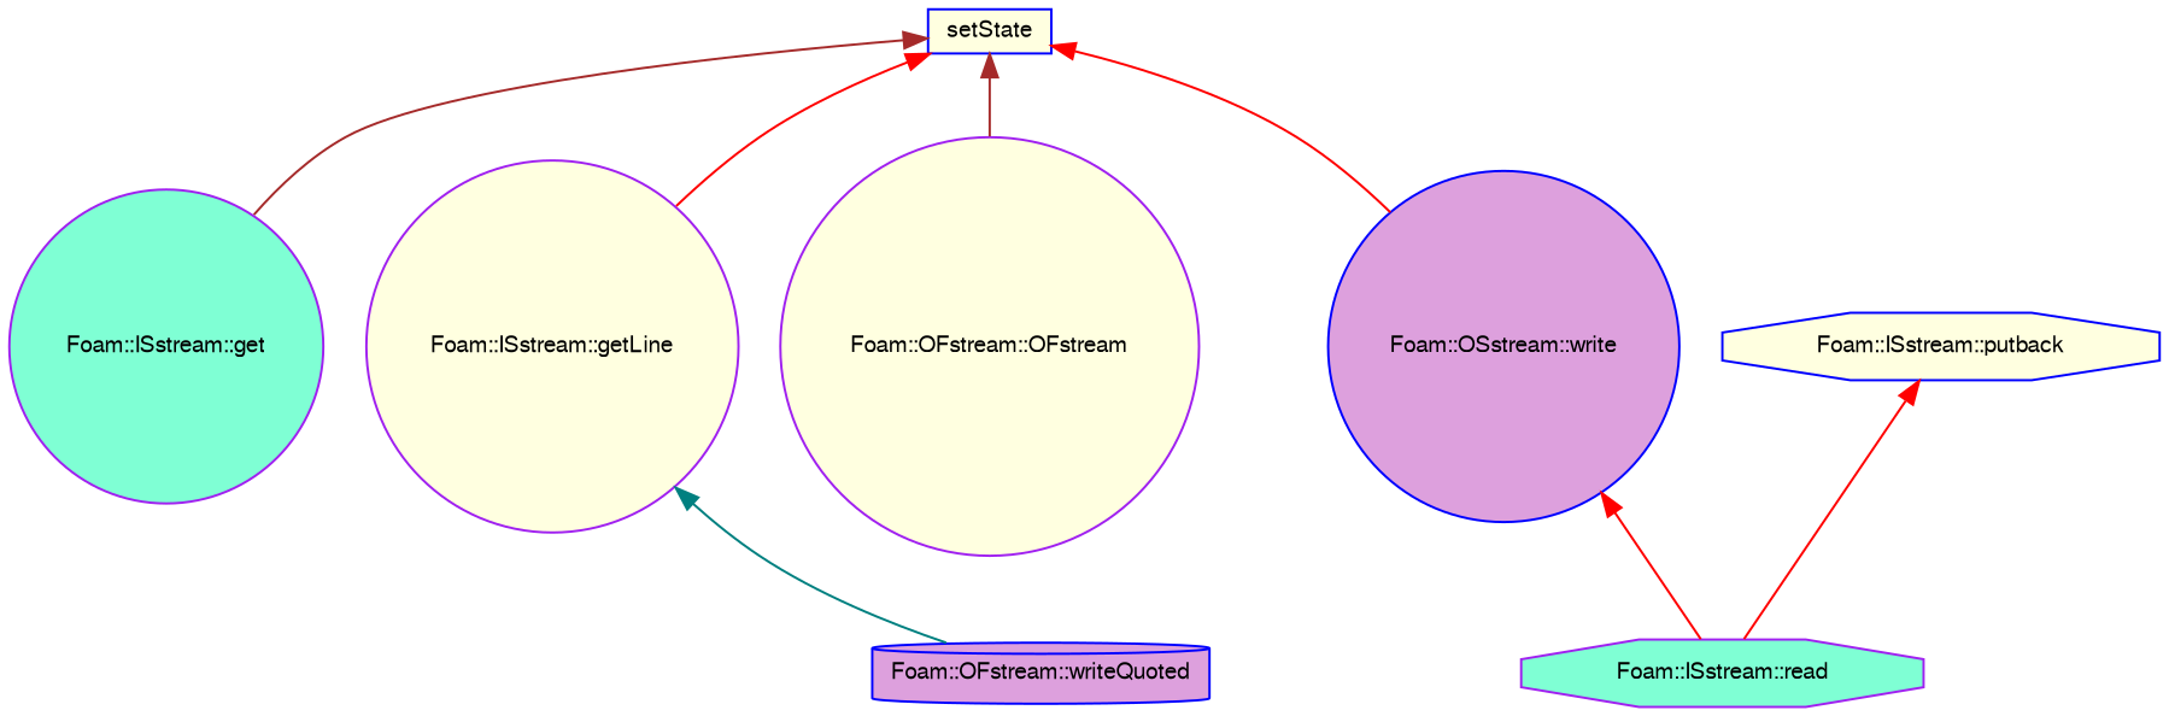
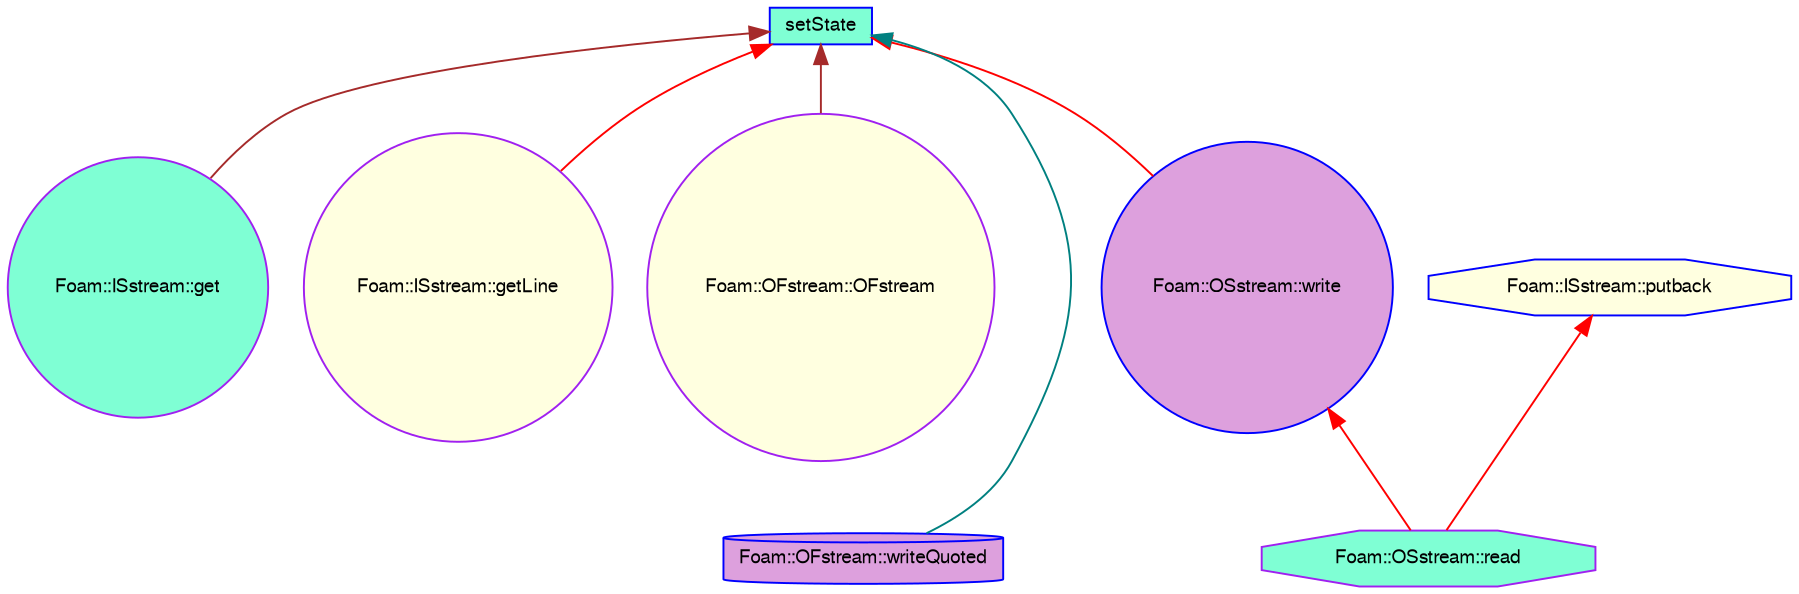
  digraph {
    rankdir=TB
    node [color=blue fillcolor=aquamarine fontname=FreeSans fontsize=10 shape=circle style=filled]
    edge [color=red dir=back fontname=FreeSans fontsize=10 labelfontname=FreeSans labelfontsize=10 style=solid]
-   n1 [fillcolor=lightyellow fontcolor=black height=0.2 label=setState shape=box width=0.4]
+   n1 [fontcolor=black height=0.2 label=setState shape=box width=0.4]
    n2 [color=purple height=0.2 label="Foam::ISstream::get" width=0.4]
    n3 [color=purple fillcolor=lightyellow height=0.2 label="Foam::ISstream::getLine" width=0.4]
    n4 [color=purple fillcolor=lightyellow height=0.2 label="Foam::OFstream::OFstream" width=0.4]
    n5 [fillcolor=plum height=0.2 label="Foam::OSstream::write" width=0.4]
    n6 [fillcolor=plum height=0.2 label="Foam::OFstream::writeQuoted" shape=cylinder width=0.4]
    n7 [fillcolor=lightyellow height=0.2 label="Foam::ISstream::putback" shape=octagon width=0.4]
-   n8 [color=purple height=0.2 label="Foam::ISstream::read" shape=octagon width=0.4]
+   n8 [color=purple height=0.2 label="Foam::OSstream::read" shape=octagon width=0.4]
    n1 -> n2 [color=brown]
    n1 -> n3
    n1 -> n4 [color=brown]
    n1 -> n5
-   n3 -> n6 [color=teal]
+   n1 -> n6 [color=teal]
    n5 -> n8
    n7 -> n8
  }
